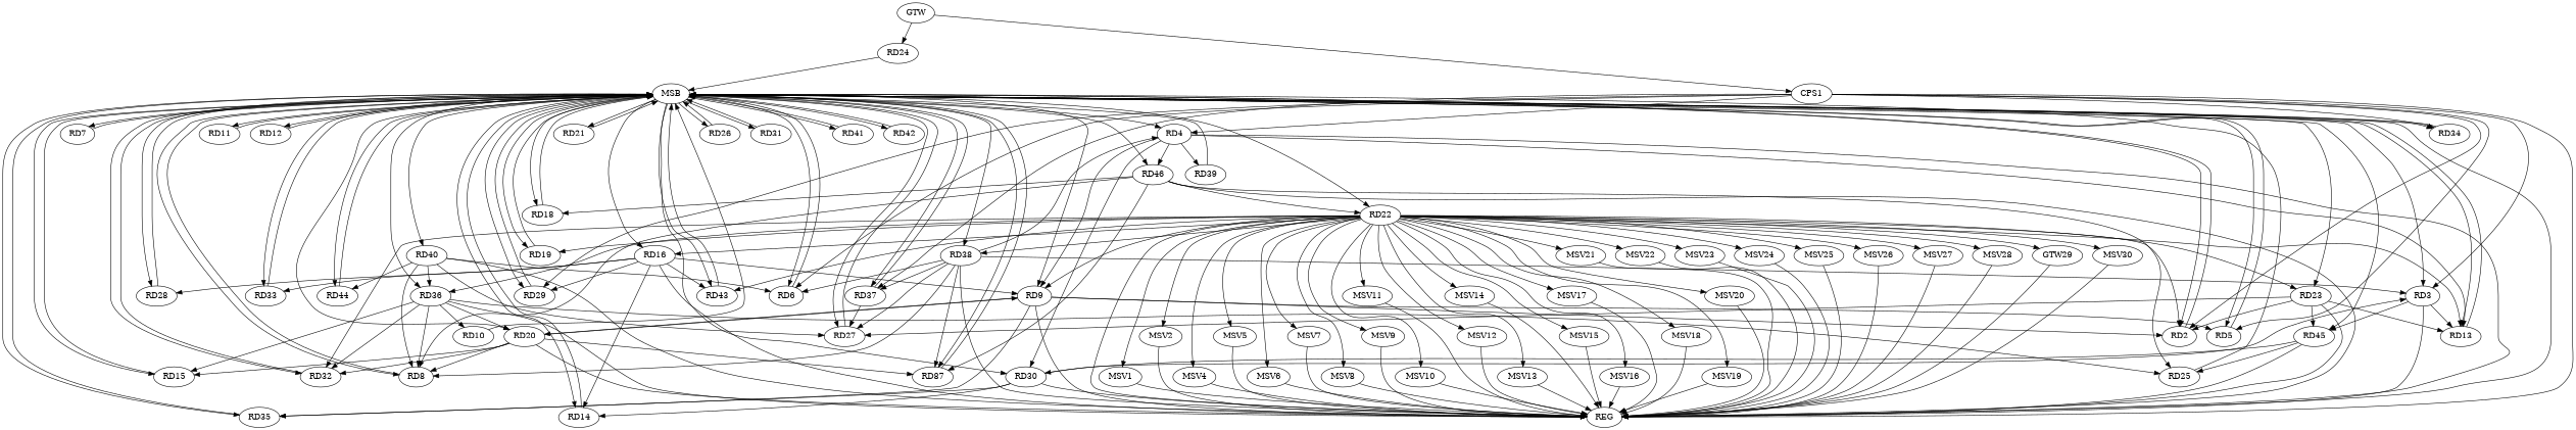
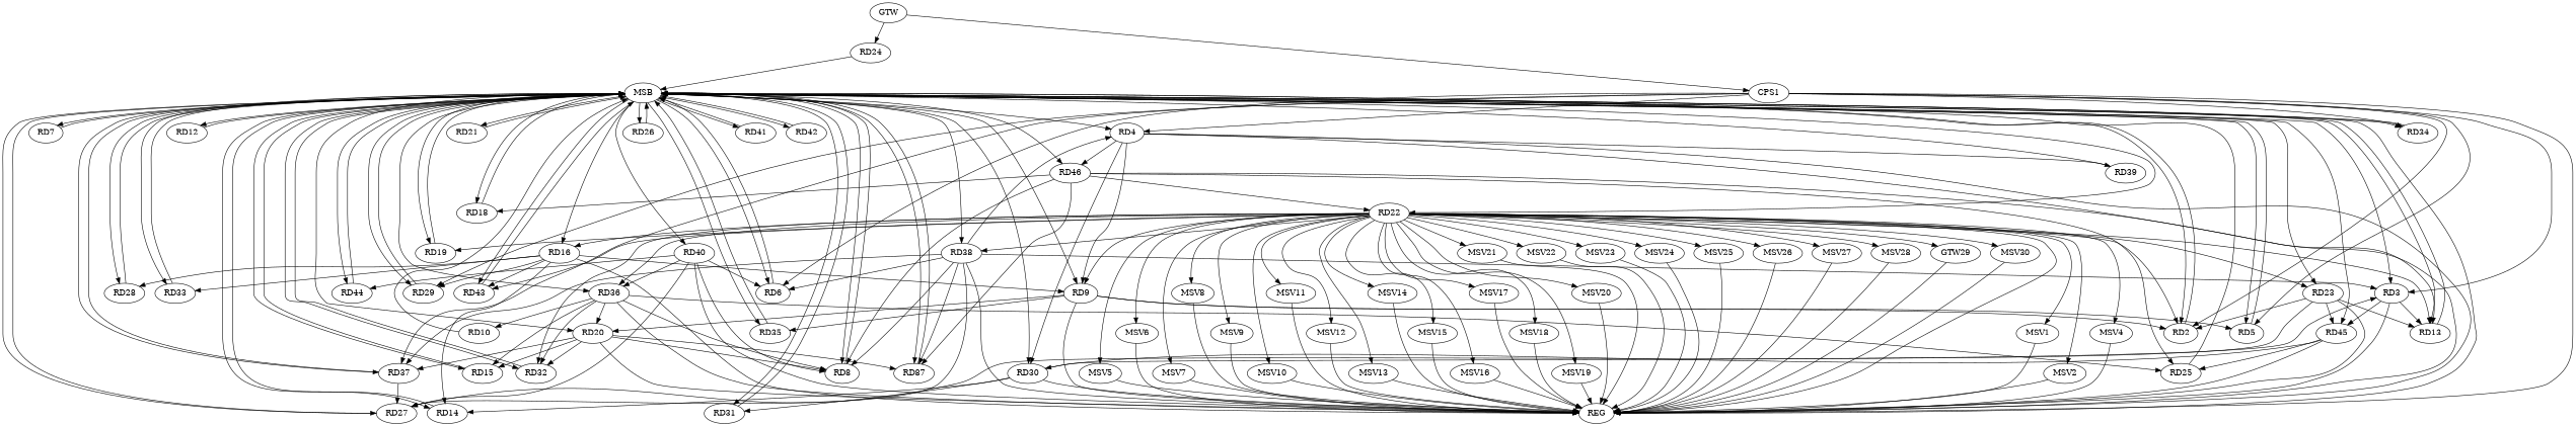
  strict digraph {
    n1 [label=MSB]
    n2 [label=RD2]
    n3 [label=RD3]
    n4 [label=RD13]
    n5 [label=RD45]
    n6 [label=REG]
    n7 [label=RD4]
    n8 [label=RD9]
    n9 [label=RD30]
    n10 [label=RD46]
    n11 [label=RD5]
    n12 [label=RD6]
    n13 [label=RD7]
    n14 [label=RD8]
    n15 [label=RD20]
    n16 [label=RD35]
-   n17 [label=RD11]
    n18 [label=RD12]
    n19 [label=RD14]
    n20 [label=RD15]
    n21 [label=RD16]
    n22 [label=RD28]
    n23 [label=RD29]
    n24 [label=RD33]
    n25 [label=RD43]
    n26 [label=RD87]
    n27 [label=RD18]
    n28 [label=RD19]
    n29 [label=RD32]
    n30 [label=RD21]
    n31 [label=RD22]
    n32 [label=RD23]
    n33 [label=RD36]
    n34 [label=RD38]
    n35 [label=RD27]
    n36 [label=RD26]
    n37 [label=RD31]
    n38 [label=RD34]
    n39 [label=RD37]
    n40 [label=RD40]
    n41 [label=RD44]
    n42 [label=RD41]
    n43 [label=RD42]
    n44 [label=RD25]
    n45 [label=RD39]
    n46 [label=RD10]
    n47 [label=MSV1]
    n48 [label=MSV2]
    n49 [label=MSV4]
    n50 [label=MSV5]
    n51 [label=MSV6]
    n52 [label=MSV7]
    n53 [label=MSV8]
    n54 [label=MSV9]
    n55 [label=MSV10]
    n56 [label=MSV11]
    n57 [label=MSV12]
    n58 [label=MSV13]
    n59 [label=MSV14]
    n60 [label=MSV15]
    n61 [label=MSV16]
    n62 [label=MSV17]
    n63 [label=MSV18]
    n64 [label=MSV19]
    n65 [label=MSV20]
    n66 [label=MSV21]
    n67 [label=MSV22]
    n68 [label=MSV23]
    n69 [label=MSV24]
    n70 [label=MSV25]
    n71 [label=MSV26]
    n72 [label=MSV27]
    n73 [label=MSV28]
    n74 [label=GTW29]
    n75 [label=MSV30]
    n76 [label=RD24]
    n77 [label=CPS1]
    n78 [label=GTW]
    n1 -> n2
    n1 -> n3
    n1 -> n4
    n1 -> n5
    n1 -> n6
    n1 -> n7
    n1 -> n8
    n1 -> n9
    n1 -> n10
    n1 -> n11
    n1 -> n12
    n1 -> n13
    n1 -> n14
    n1 -> n15
    n1 -> n16
-   n1 -> n17
    n1 -> n18
    n1 -> n19
    n1 -> n20
    n1 -> n21
    n1 -> n22
    n1 -> n23
    n1 -> n24
    n1 -> n25
    n1 -> n26
    n1 -> n27
    n1 -> n28
    n1 -> n29
    n1 -> n30
    n1 -> n31
    n1 -> n32
    n1 -> n33
    n1 -> n34
    n1 -> n35
    n1 -> n36
    n1 -> n37
    n1 -> n38
    n1 -> n39
    n1 -> n40
    n1 -> n41
    n1 -> n42
    n1 -> n43
    n2 -> n1
    n3 -> n4
    n3 -> n5
    n3 -> n6
    n4 -> n1
    n5 -> n6
    n5 -> n9
    n5 -> n44
    n7 -> n4
    n7 -> n6
    n7 -> n8
    n7 -> n9
    n7 -> n10
    n7 -> n45
    n8 -> n2
    n8 -> n6
    n8 -> n11
    n8 -> n15
    n8 -> n16
    n9 -> n3
    n9 -> n6
    n9 -> n19
-   n9 -> n16
+   n9 -> n37
    n10 -> n6
    n10 -> n14
    n10 -> n26
    n10 -> n27
    n10 -> n31
    n10 -> n44
    n11 -> n1
    n12 -> n1
    n13 -> n1
    n14 -> n1
    n15 -> n6
-   n15 -> n8
+   n15 -> n39
    n15 -> n14
    n15 -> n20
    n15 -> n26
    n15 -> n29
    n16 -> n1
-   n17 -> n1
    n18 -> n1
    n19 -> n1
    n20 -> n1
    n21 -> n6
    n21 -> n8
    n21 -> n19
    n21 -> n22
    n21 -> n23
    n21 -> n24
    n21 -> n25
    n22 -> n1
    n23 -> n1
    n24 -> n1
    n25 -> n1
    n26 -> n1
    n27 -> n1
    n28 -> n1
    n29 -> n1
    n30 -> n1
    n31 -> n2
    n31 -> n4
    n31 -> n6
    n31 -> n8
    n31 -> n21
    n31 -> n25
    n31 -> n28
    n31 -> n29
    n31 -> n32
    n31 -> n33
    n31 -> n34
    n31 -> n47
    n31 -> n48
    n31 -> n49
    n31 -> n50
    n31 -> n51
    n31 -> n52
    n31 -> n53
    n31 -> n54
    n31 -> n55
    n31 -> n56
    n31 -> n57
    n31 -> n58
    n31 -> n59
    n31 -> n60
    n31 -> n61
    n31 -> n62
    n31 -> n63
    n31 -> n64
    n31 -> n65
    n31 -> n66
    n31 -> n67
    n31 -> n68
    n31 -> n69
    n31 -> n70
    n31 -> n71
    n31 -> n72
    n31 -> n73
    n31 -> n74
    n31 -> n75
    n32 -> n2
    n32 -> n4
    n32 -> n5
    n32 -> n6
    n32 -> n35
    n33 -> n6
    n33 -> n14
    n33 -> n15
    n33 -> n20
    n33 -> n29
    n33 -> n44
    n33 -> n46
    n34 -> n3
    n34 -> n6
    n34 -> n7
    n34 -> n12
    n34 -> n14
    n34 -> n26
    n34 -> n35
    n34 -> n39
    n35 -> n1
    n36 -> n1
    n37 -> n1
    n38 -> n1
    n39 -> n1
    n39 -> n35
    n40 -> n6
    n40 -> n12
    n40 -> n14
    n40 -> n33
    n40 -> n35
    n40 -> n41
    n41 -> n1
    n42 -> n1
    n43 -> n1
    n44 -> n1
    n45 -> n1
    n46 -> n1
    n47 -> n6
    n48 -> n6
    n49 -> n6
    n50 -> n6
    n51 -> n6
    n52 -> n6
    n53 -> n6
    n54 -> n6
    n55 -> n6
    n56 -> n6
    n57 -> n6
    n58 -> n6
    n59 -> n6
    n60 -> n6
    n61 -> n6
    n62 -> n6
    n63 -> n6
    n64 -> n6
    n65 -> n6
    n66 -> n6
    n67 -> n6
    n68 -> n6
    n69 -> n6
    n70 -> n6
    n71 -> n6
    n72 -> n6
    n73 -> n6
    n74 -> n6
    n75 -> n6
    n76 -> n1
    n77 -> n2
    n77 -> n3
    n77 -> n6
    n77 -> n7
    n77 -> n11
    n77 -> n12
    n77 -> n23
    n77 -> n38
    n77 -> n39
    n78 -> n76
    n78 -> n77
  }
